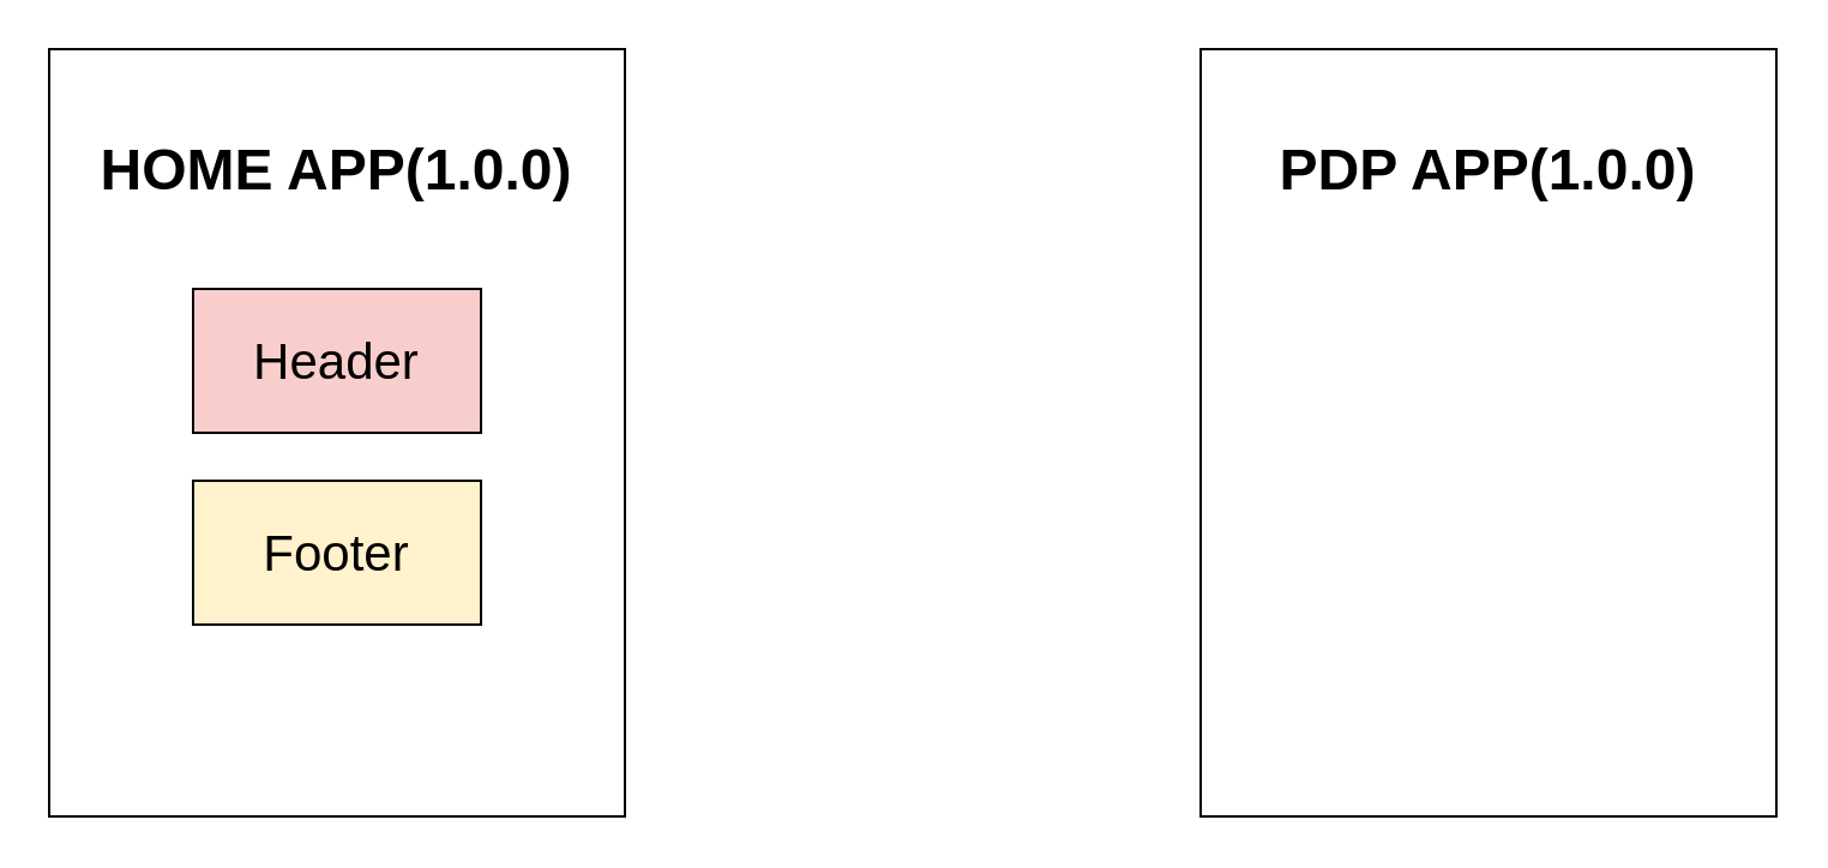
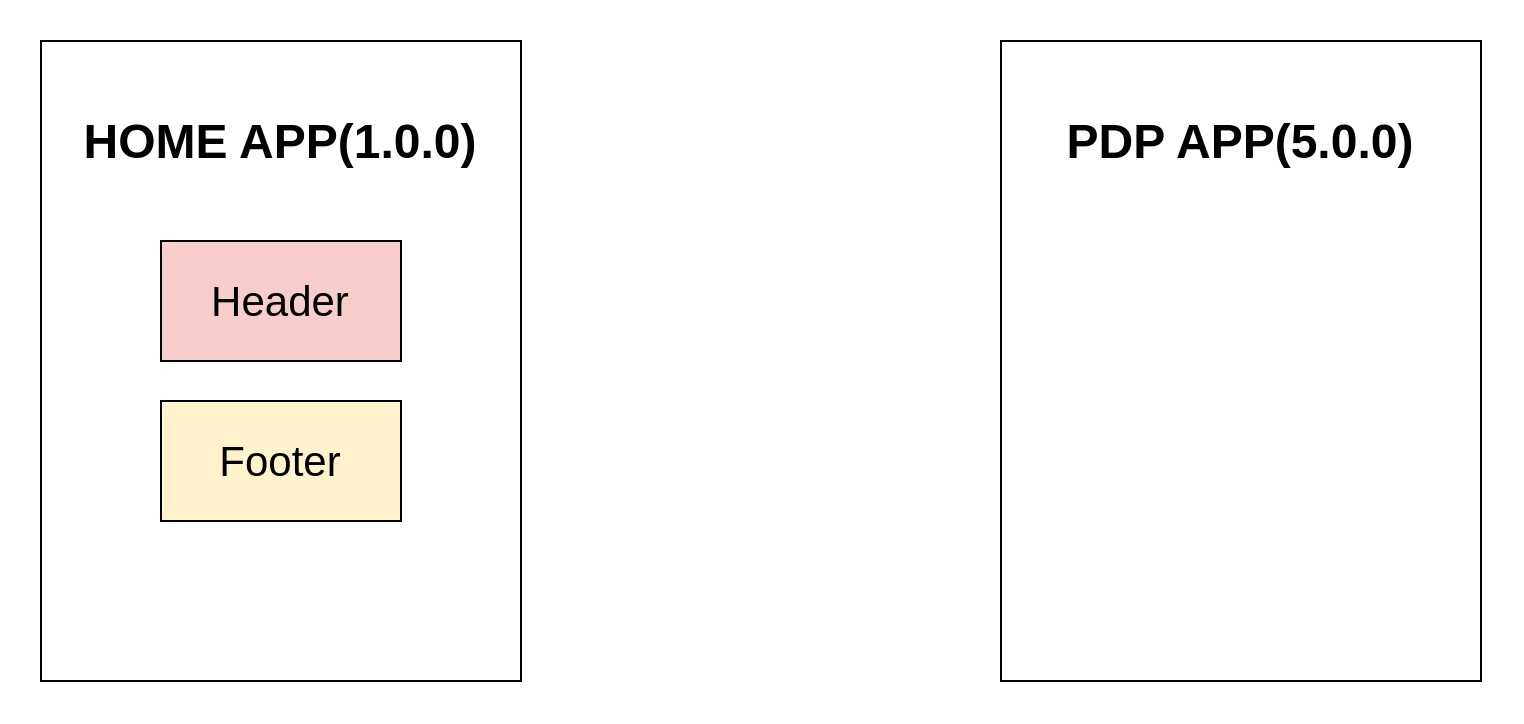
  <mxCell id="0" />
  <mxCell id="1" parent="0" />
  <mxCell id="2" value="" style="edgeStyle=none;html=1;" edge="1" parent="1" source="3" target="9"><mxGeometry relative="1" as="geometry" /></mxCell>
  <mxCell id="3" value="" style="shape=table;startSize=0;container=1;collapsible=0;childLayout=tableLayout;verticalAlign=bottom;" vertex="1" parent="1"><mxGeometry x="20" y="20" width="240" height="320" as="geometry" /></mxCell>
  <mxCell id="4" value="" style="shape=tableRow;horizontal=0;startSize=0;swimlaneHead=0;swimlaneBody=0;top=0;left=0;bottom=0;right=0;collapsible=0;dropTarget=0;fillColor=none;points=[[0,0.5],[1,0.5]];portConstraint=eastwest;" vertex="1" parent="3"><mxGeometry width="240" height="320" as="geometry" /></mxCell>
  <mxCell id="5" value="&lt;br&gt;&lt;h1&gt;HOME APP(1.0.0)&lt;/h1&gt;" style="shape=partialRectangle;html=1;whiteSpace=wrap;connectable=0;overflow=hidden;fillColor=none;top=0;left=0;bottom=0;right=0;pointerEvents=1;verticalAlign=top;" vertex="1" parent="4"><mxGeometry width="240" height="320" as="geometry"><mxRectangle width="240" height="320" as="alternateBounds" /></mxGeometry></mxCell>
  <mxCell id="6" value="" style="shape=table;startSize=0;container=1;collapsible=0;childLayout=tableLayout;verticalAlign=top;" vertex="1" parent="1"><mxGeometry x="500" y="20" width="240" height="320" as="geometry" /></mxCell>
  <mxCell id="7" value="" style="shape=tableRow;horizontal=0;startSize=0;swimlaneHead=0;swimlaneBody=0;top=0;left=0;bottom=0;right=0;collapsible=0;dropTarget=0;fillColor=none;points=[[0,0.5],[1,0.5]];portConstraint=eastwest;" vertex="1" parent="6"><mxGeometry width="240" height="320" as="geometry" /></mxCell>
- <mxCell id="8" value="&lt;br&gt;&lt;h1&gt;PDP APP(1.0.0)&lt;/h1&gt;" style="shape=partialRectangle;html=1;whiteSpace=wrap;connectable=0;overflow=hidden;fillColor=none;top=0;left=0;bottom=0;right=0;pointerEvents=1;verticalAlign=top;" vertex="1" parent="7"><mxGeometry width="240" height="320" as="geometry"><mxRectangle width="240" height="320" as="alternateBounds" /></mxGeometry></mxCell>
+ <mxCell id="8" value="&lt;br&gt;&lt;h1&gt;PDP APP(5.0.0)&lt;/h1&gt;" style="shape=partialRectangle;html=1;whiteSpace=wrap;connectable=0;overflow=hidden;fillColor=none;top=0;left=0;bottom=0;right=0;pointerEvents=1;verticalAlign=top;" vertex="1" parent="7"><mxGeometry width="240" height="320" as="geometry"><mxRectangle width="240" height="320" as="alternateBounds" /></mxGeometry></mxCell>
  <mxCell id="9" value="&lt;font style=&quot;font-size: 21px;&quot;&gt;Header&lt;/font&gt;" style="whiteSpace=wrap;html=1;verticalAlign=middle;startSize=0;fillColor=#f8cecc;" vertex="1" parent="1"><mxGeometry x="80" y="120" width="120" height="60" as="geometry" /></mxCell>
  <mxCell id="10" value="&lt;font style=&quot;font-size: 21px;&quot;&gt;Footer&lt;/font&gt;" style="whiteSpace=wrap;html=1;verticalAlign=middle;startSize=0;fillColor=#fff2cc;" vertex="1" parent="1"><mxGeometry x="80" y="200" width="120" height="60" as="geometry" /></mxCell>
